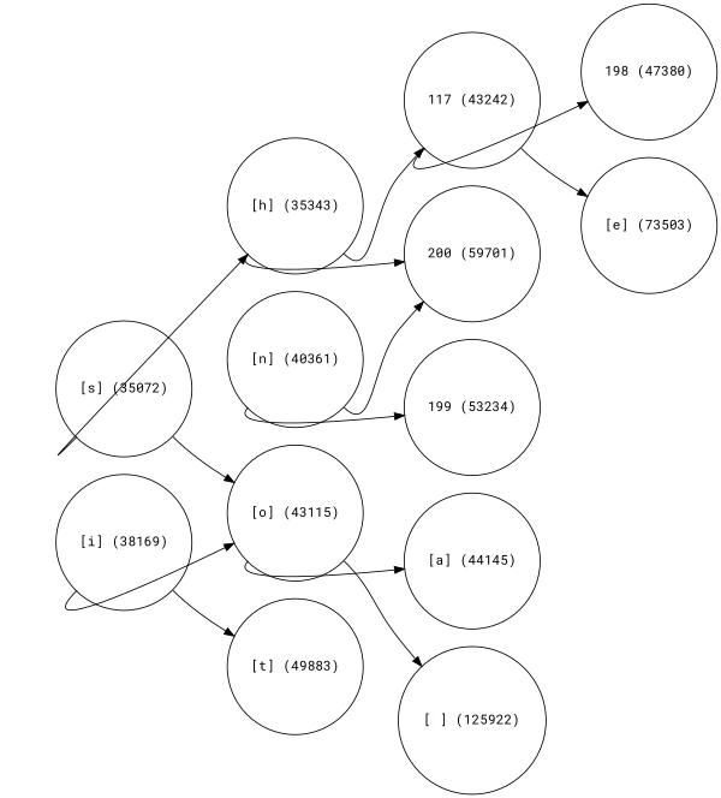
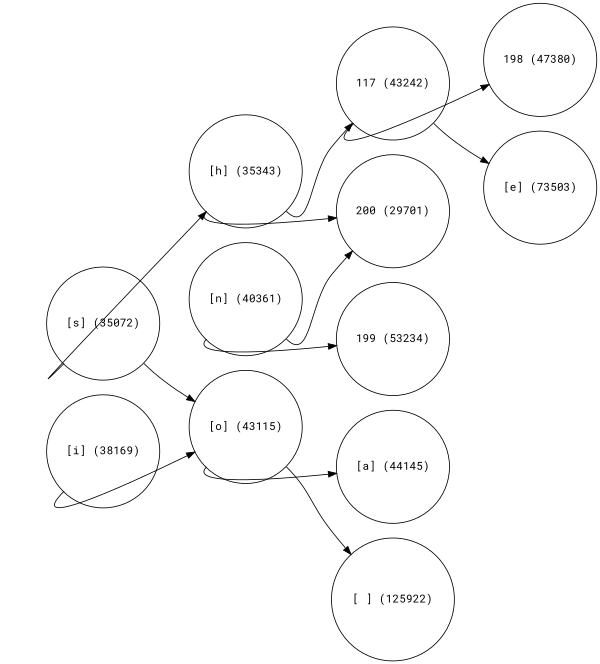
  digraph {
    fontname="Roboto Mono"
    rankdir=LR
    node [fontname="Roboto Mono" shape=circle]
    edge [fontname="Roboto Mono" tailport=sw]
    n1 [label="[s] (35072)" width=0.5]
    n2 [label="[h] (35343)" width=0.5]
    n3 [label="[o] (43115)" width=0.5]
    n4 [label="117 (43242)" width=0.5]
-   n5 [label="200 (59701)" width=0.5]
+   n5 [label="200 (29701)" width=0.5]
    n6 [label="[i] (38169)" width=0.5]
-   n7 [label="[t] (49883)" width=0.5]
    n8 [label="[n] (40361)" width=0.5]
    n9 [label="199 (53234)" width=0.5]
    n10 [label="198 (47380)" width=0.5]
    n11 [label="[e] (73503)" width=0.5]
    n12 [label="[a] (44145)" width=0.5]
    n13 [label="[ ] (125922)" width=0.5]
    n1 -> n2
    n1 -> n3 [tailport=se]
    n2 -> n4 [tailport=se]
    n2 -> n5
    n3 -> n12
    n3 -> n13 [tailport=se]
    n4 -> n10
    n4 -> n11 [tailport=se]
    n6 -> n3
-   n6 -> n7 [tailport=se]
    n8 -> n5 [tailport=se]
    n8 -> n9
  }
